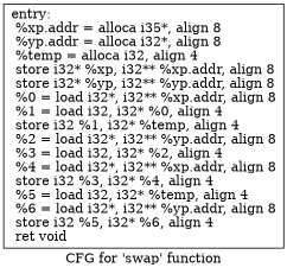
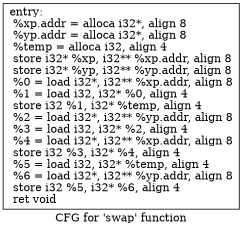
  digraph {
    label="CFG for 'swap' function"
    rankdir=LR
-   n1 [label="{entry:\l  %xp.addr = alloca i35*, align 8\l  %yp.addr = alloca i32*, align 8\l  %temp = alloca i32, align 4\l  store i32* %xp, i32** %xp.addr, align 8\l  store i32* %yp, i32** %yp.addr, align 8\l  %0 = load i32*, i32** %xp.addr, align 8\l  %1 = load i32, i32* %0, align 4\l  store i32 %1, i32* %temp, align 4\l  %2 = load i32*, i32** %yp.addr, align 8\l  %3 = load i32, i32* %2, align 4\l  %4 = load i32*, i32** %xp.addr, align 8\l  store i32 %3, i32* %4, align 4\l  %5 = load i32, i32* %temp, align 4\l  %6 = load i32*, i32** %yp.addr, align 8\l  store i32 %5, i32* %6, align 4\l  ret void\l}" shape=record]
+   n1 [label="{entry:\l  %xp.addr = alloca i32*, align 8\l  %yp.addr = alloca i32*, align 8\l  %temp = alloca i32, align 4\l  store i32* %xp, i32** %xp.addr, align 8\l  store i32* %yp, i32** %yp.addr, align 8\l  %0 = load i32*, i32** %xp.addr, align 8\l  %1 = load i32, i32* %0, align 4\l  store i32 %1, i32* %temp, align 4\l  %2 = load i32*, i32** %yp.addr, align 8\l  %3 = load i32, i32* %2, align 4\l  %4 = load i32*, i32** %xp.addr, align 8\l  store i32 %3, i32* %4, align 4\l  %5 = load i32, i32* %temp, align 4\l  %6 = load i32*, i32** %yp.addr, align 8\l  store i32 %5, i32* %6, align 4\l  ret void\l}" shape=record]
  }
